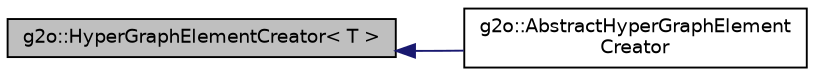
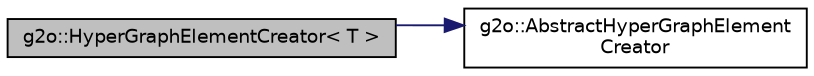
  digraph {
    rankdir=LR
    node [color=black fontname=Helvetica fontsize=10 shape=record style=filled]
    n1 [fillcolor=grey75 fontcolor=black height=0.2 label="g2o::HyperGraphElementCreator\< T \>" width=0.4]
    n2 [fillcolor=white height=0.2 label="g2o::AbstractHyperGraphElement\lCreator" width=0.4]
-   n1 -> n2 [color=midnightblue dir=back fontname=Helvetica fontsize=10 labelfontname=Helvetica labelfontsize=10 style=solid]
+   n2 -> n1 [color=midnightblue dir=back fontname=Helvetica fontsize=10 labelfontname=Helvetica labelfontsize=10 style=solid]
  }
